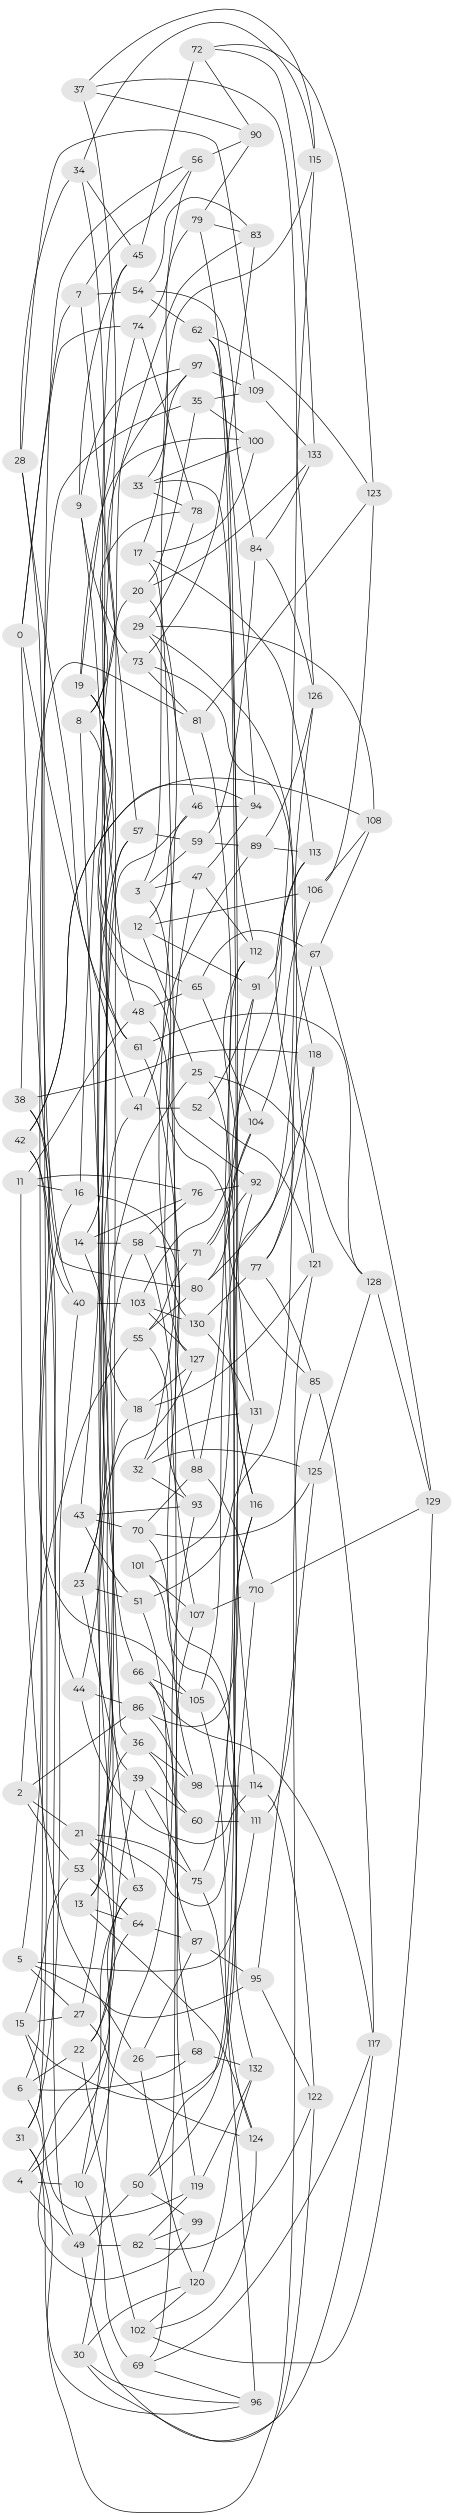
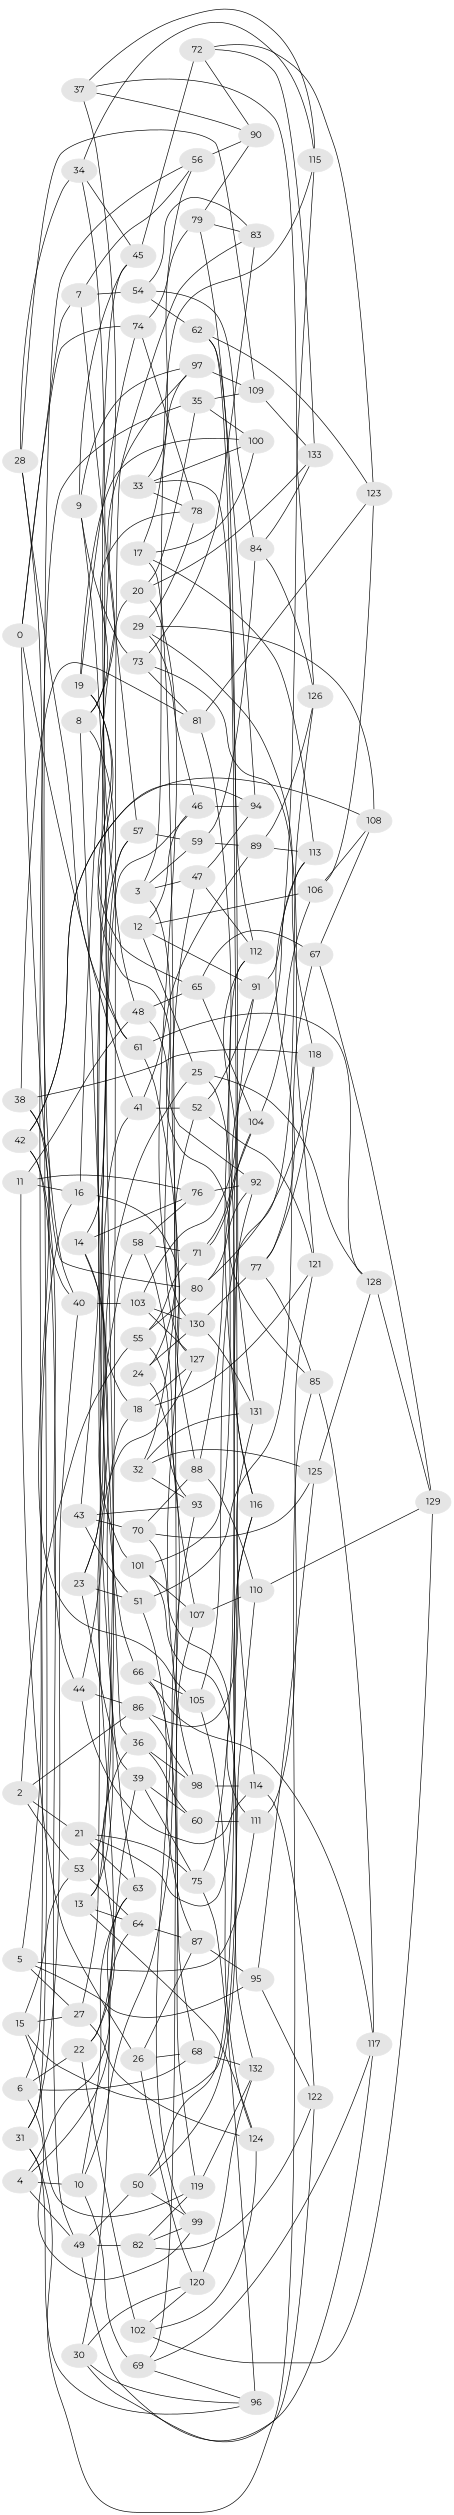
  graph {
    fontname=Montserrat
    rankdir=LR
    node [color=gray90 fontname=Montserrat style=filled]
    edge [fontname=Montserrat]
    n1 [label=0]
    7
    41
    74
    80
    54
    56
    57
    52
    89
    78
    79
    92
    118
    2
    21
    53
    55
    86
    63
    75
    116
    64
    93
    71
    131
    98
    3
    47
    59
    115
    127
    94
    112
    84
    4
    10
    49
    69
    117
    50
    82
    87
    5
    16
    27
    95
    111
    20
    88
    46
    124
    122
    125
    121
    6
    22
    35
    68
    99
    36
    102
    100
    109
    132
    83
    62
    90
    8
    61
    97
    60
    128
    9
    45
    73
    72
    81
    96
    107
    11
    26
    48
    76
    120
    65
    85
    12
    25
    91
    106
    108
    123
    13
    18
    14
    101
    15
-   110 [label=710]
+   110
    119
    129
    130
    133
    104
    17
    113
    19
    67
    77
    23
    39
    51
+   24
    28
    34
    40
    66
    103
    29
    30
    31
    32
    33
    105
    114
    37
    126
    38
    42
    44
    58
    43
    70
    n1 -- 7
    n1 -- 41
    n1 -- 74
    n1 -- 80
    7 -- 54
    7 -- 56
    7 -- 57
    41 -- 52
    41 -- 89
    74 -- 78
    74 -- 79
    80 -- 92
    80 -- 118
    54 -- 84
    54 -- 83
    54 -- 62
    56 -- 90
    57 -- 59
    52 -- 121
    52 -- 91
    89 -- 113
    89 -- 126
    79 -- 94
    79 -- 83
    79 -- 90
    2 -- 21
    2 -- 53
    2 -- 55
    2 -- 86
    21 -- 63
    21 -- 75
    21 -- 116
    53 -- 57
    53 -- 64
    55 -- 80
    55 -- 93
    55 -- 71
    86 -- 131
    86 -- 98
    75 -- 96
    75 -- 91
    64 -- 87
    71 -- 104
    71 -- 113
    98 -- 114
    3 -- 47
    3 -- 59
    3 -- 115
    3 -- 127
    47 -- 94
    47 -- 112
    59 -- 89
    59 -- 84
    84 -- 133
    84 -- 126
    4 -- 63
    4 -- 64
    4 -- 10
    4 -- 49
    10 -- 63
    10 -- 93
    10 -- 69
    49 -- 117
    49 -- 50
    49 -- 82
    69 -- 117
    69 -- 96
    69 -- 107
    50 -- 92
    50 -- 116
    50 -- 99
    82 -- 122
    82 -- 99
    82 -- 119
    87 -- 95
    5 -- 16
    5 -- 27
    5 -- 95
    5 -- 111
    16 -- 20
    16 -- 88
    27 -- 46
    27 -- 124
    95 -- 122
    95 -- 125
    111 -- 121
    20 -- 35
    20 -- 130
    20 -- 133
    88 -- 110
    88 -- 104
    46 -- 94
    125 -- 128
    6 -- 22
    6 -- 35
    6 -- 68
    6 -- 99
    22 -- 127
    22 -- 36
    22 -- 102
    35 -- 100
    35 -- 109
    68 -- 132
    36 -- 98
    36 -- 60
    102 -- 124
    102 -- 120
    102 -- 129
    109 -- 133
    62 -- 112
    62 -- 123
    62 -- 114
    8 -- 78
    8 -- 36
    8 -- 61
    8 -- 97
    61 -- 98
    61 -- 128
    97 -- 109
    60 -- 111
    128 -- 129
    9 -- 63
    9 -- 97
    9 -- 45
    9 -- 73
    45 -- 72
    73 -- 121
    73 -- 83
    73 -- 81
    72 -- 90
    72 -- 123
    72 -- 133
    81 -- 116
    81 -- 123
    107 -- 110
    11 -- 16
    11 -- 26
    11 -- 48
    11 -- 76
    26 -- 87
    26 -- 68
    26 -- 120
    48 -- 65
    48 -- 85
    76 -- 92
    120 -- 132
    65 -- 104
    65 -- 67
    85 -- 117
    12 -- 46
    12 -- 25
    12 -- 91
    12 -- 106
    25 -- 116
    25 -- 128
    91 -- 115
    106 -- 108
    106 -- 123
    13 -- 64
    13 -- 124
    13 -- 83
    13 -- 18
    18 -- 127
    18 -- 121
    14 -- 45
    14 -- 76
    14 -- 18
-   14 -- 58
+   14 -- 101
    101 -- 112
    101 -- 132
    101 -- 107
    15 -- 53
    15 -- 27
    15 -- 110
    15 -- 119
    110 -- 129
    119 -- 132
    130 -- 131
    130 -- 77
    104 -- 106
    17 -- 56
    17 -- 68
    17 -- 100
    17 -- 113
    19 -- 74
    19 -- 92
    19 -- 100
    19 -- 65
    67 -- 108
    67 -- 129
    77 -- 118
    77 -- 85
    77 -- 113
    23 -- 41
    23 -- 25
    23 -- 39
    23 -- 51
    39 -- 75
    39 -- 60
    51 -- 87
    51 -- 67
+   24 -- 52
+   24 -- 99
+   24 -- 130
    28 -- 109
    28 -- 61
    28 -- 34
    28 -- 40
    34 -- 115
    34 -- 45
    34 -- 66
    40 -- 103
    66 -- 117
    66 -- 119
    66 -- 105
    103 -- 127
    103 -- 112
    103 -- 130
    29 -- 78
    29 -- 118
    29 -- 46
    29 -- 108
    30 -- 122
    30 -- 96
    30 -- 120
    30 -- 39
    31 -- 56
    31 -- 96
    31 -- 85
    31 -- 40
    32 -- 93
    32 -- 131
    32 -- 47
    32 -- 125
    33 -- 78
    33 -- 131
    33 -- 100
    33 -- 97
    105 -- 124
    105 -- 126
    114 -- 122
    37 -- 115
    37 -- 90
    37 -- 48
    37 -- 126
    38 -- 118
    38 -- 81
    38 -- 40
    38 -- 105
    42 -- 94
    42 -- 49
    42 -- 108
    42 -- 44
    44 -- 86
    44 -- 114
    44 -- 58
    58 -- 71
    58 -- 107
    58 -- 76
    43 -- 57
    43 -- 93
    43 -- 51
    43 -- 70
    70 -- 111
    70 -- 88
    70 -- 125
  }
